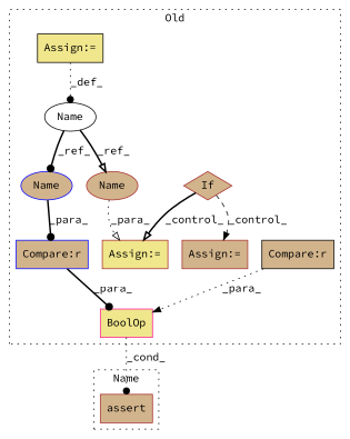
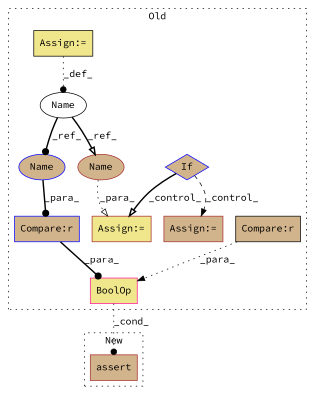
  digraph {
    fontname="Source Code Pro"
    node [a=68 color=brown fillcolor=tan fontname="Source Code Pro" l=3 s=7602 shape=box style=filled]
    edge [arrowhead=dot fontname="Source Code Pro" style=bold]
    n1 [a=72 color=deeppink fillcolor=khaki l=29 label=BoolOp]
    n2 [a=40 color=black l=12 label="Compare:r"]
-   n3 [a=96 label=If s=7599 shape=diamond]
+   n3 [a=96 color=blue label=If s=7599 shape=diamond]
    n4 [a=40 color=blue l=13 label="Compare:r" s=7618]
    n5 [fillcolor=khaki label="Assign:=" s=7658]
    n6 [label="Assign:=" s=7702]
    n7 [a=87 color=black fillcolor=white l=6 label=Name s=7536 shape=ellipse]
    n8 [color=black fillcolor=khaki label="Assign:=" s=7542]
    n9 [a=87 color=blue l=6 label=Name s=7625 shape=ellipse]
    n10 [a=87 l=6 label=Name s=7661 shape=ellipse]
    n11 [a=65 l=7 label=assert s=2893]
    subgraph cluster_1 {
      label=Old
      style=dotted
      n1
      n2
      n3
      n4
      n5
      n6
      n7
      n8
      n9
      n10
    }
    subgraph cluster_2 {
-     label=Name
+     label=New
      style=dotted
      n11
    }
    n1 -> n11 [label=_cond_ style=dotted]
    n2 -> n1 [arrowhead=normal label=_para_ style=dotted]
    n3 -> n5 [arrowhead=onormal label=_control_]
    n3 -> n6 [arrowhead=normal label=_control_ style=dashed]
    n4 -> n1 [label=_para_]
    n7 -> n9 [label=_ref_]
    n7 -> n10 [arrowhead=onormal label=_ref_]
    n8 -> n7 [label=_def_ style=dotted]
    n9 -> n4 [label=_para_]
    n10 -> n5 [arrowhead=onormal label=_para_ style=dotted]
  }
